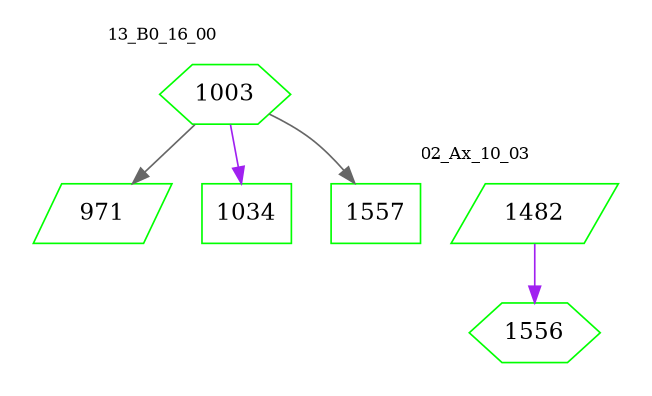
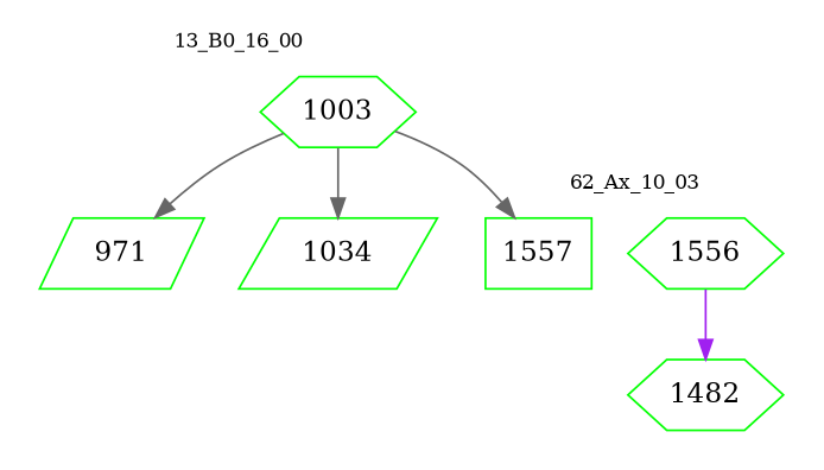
  digraph {
    node [color=green shape=hexagon]
    edge [color=purple]
    n1 [label=1556]
-   n2 [label=1482 shape=parallelogram]
+   n2 [label=1482]
    n3 [label=1557 shape=box]
    n4 [label=1003]
    n5 [label=971 shape=parallelogram]
-   n6 [label=1034 shape=box]
+   n6 [label=1034 shape=parallelogram]
    subgraph cluster_1 {
      color=white
      fontsize=10
-     label="02_Ax_10_03"
+     label="62_Ax_10_03"
      n1
      n2
      n3
    }
    subgraph cluster_2 {
      color=white
      fontsize=10
      label="13_B0_16_00"
      n4
      n5
      n6
    }
-   n2 -> n1
+   n1 -> n2
    n4 -> n3 [color=gray40]
    n4 -> n5 [color=gray40]
-   n4 -> n6
+   n4 -> n6 [color=gray40]
  }
